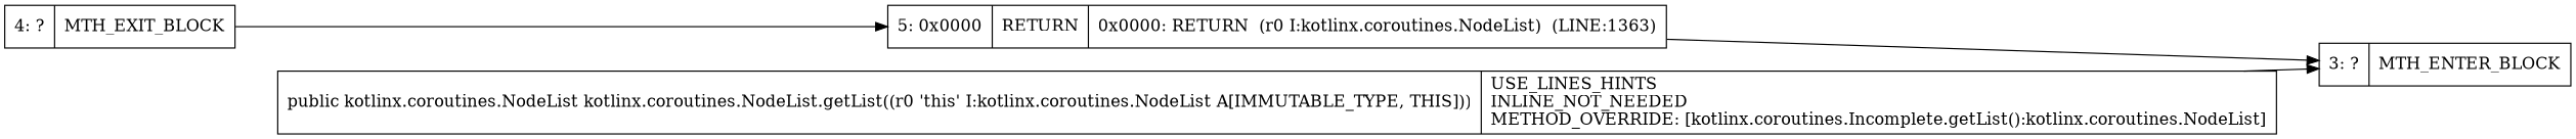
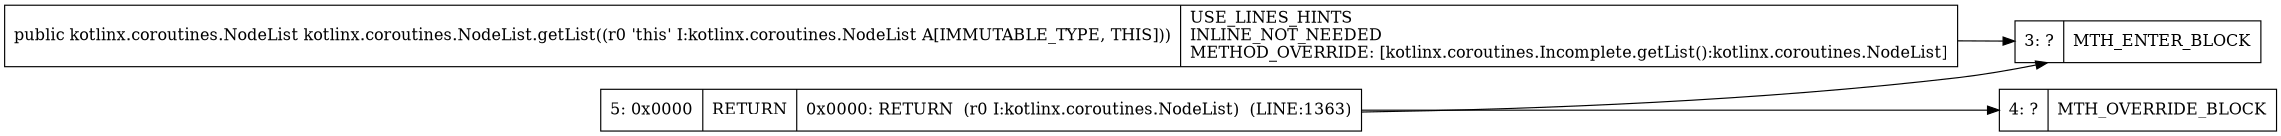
  digraph {
    rankdir=LR
    node [shape=record]
    n1 [label="{3\:\ ?|MTH_ENTER_BLOCK\l}"]
    n2 [label="{5\:\ 0x0000|RETURN\l|0x0000: RETURN  (r0 I:kotlinx.coroutines.NodeList)  (LINE:1363)\l}"]
-   n3 [label="{4\:\ ?|MTH_EXIT_BLOCK\l}"]
+   n3 [label="{4\:\ ?|MTH_OVERRIDE_BLOCK\l}"]
    n4 [label="{public kotlinx.coroutines.NodeList kotlinx.coroutines.NodeList.getList((r0 'this' I:kotlinx.coroutines.NodeList A[IMMUTABLE_TYPE, THIS]))  | USE_LINES_HINTS\lINLINE_NOT_NEEDED\lMETHOD_OVERRIDE: [kotlinx.coroutines.Incomplete.getList():kotlinx.coroutines.NodeList]\l}"]
    n2 -> n1
-   n3 -> n2
+   n2 -> n3
    n4 -> n1
  }
